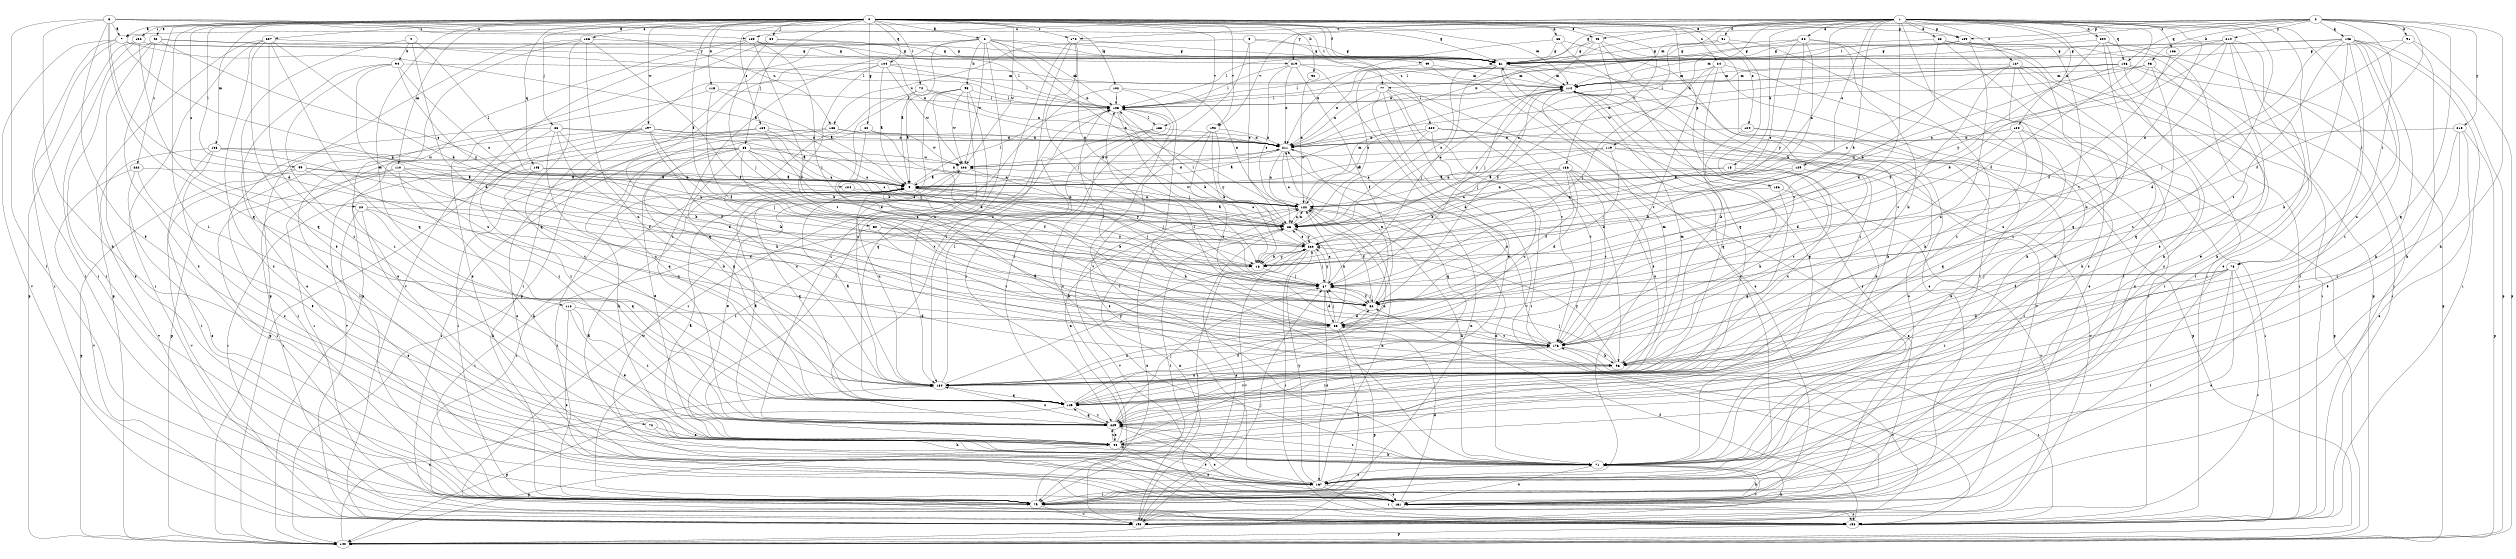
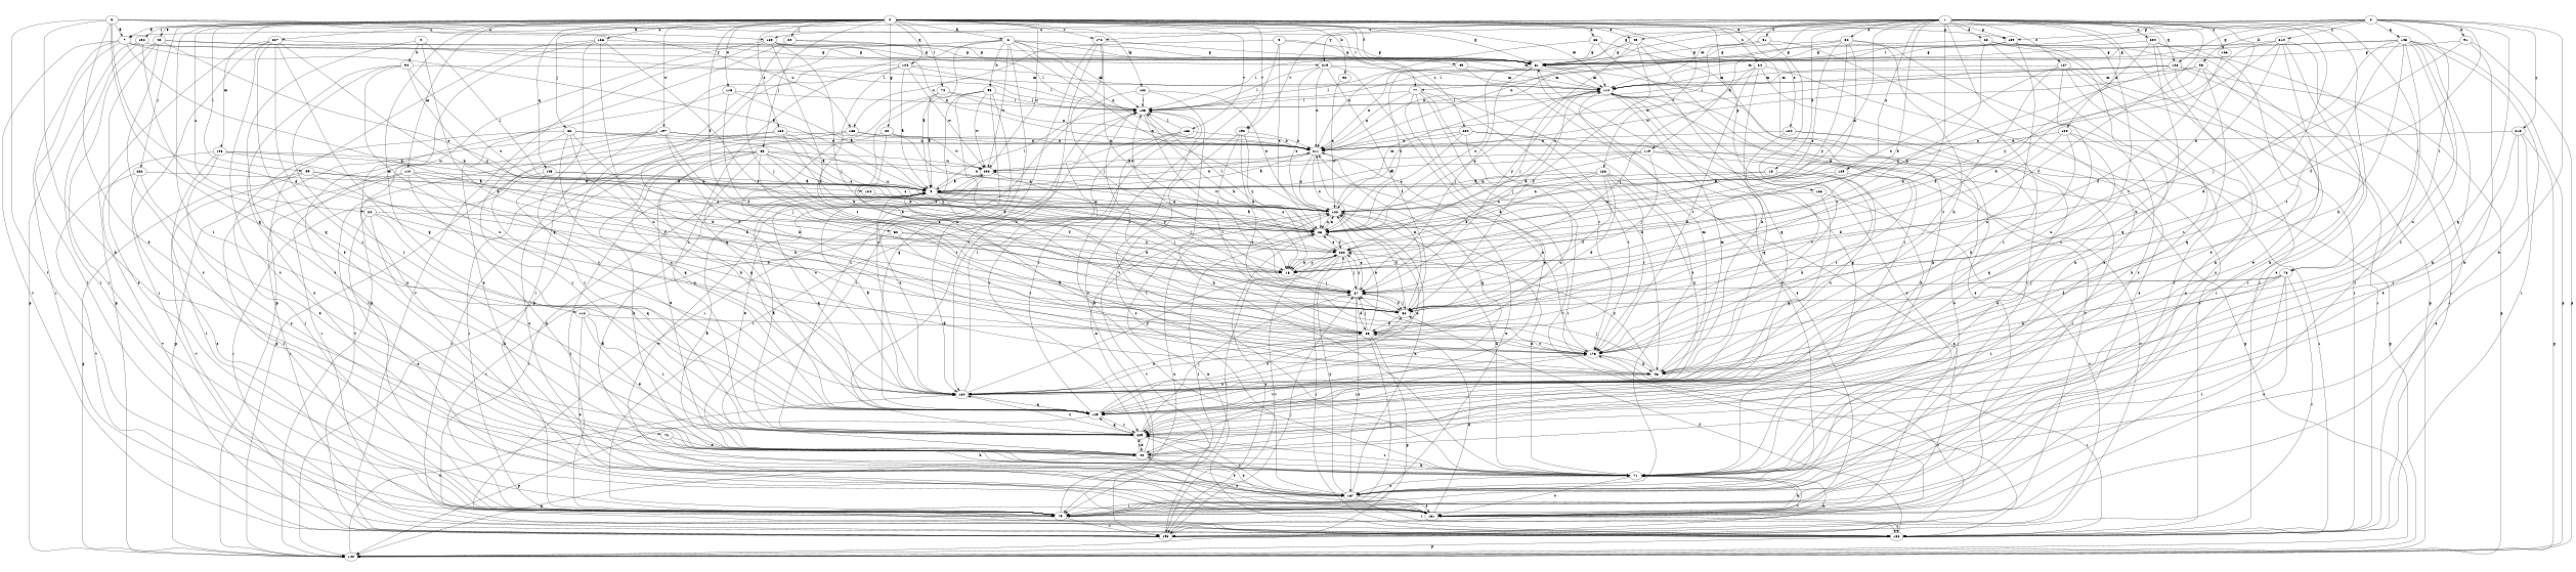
  strict digraph {
    0
    6
    7
    20
    24
    42
    43
    49
    50
    60
    61
    63
    72
    74
    84
    85
    86
    90
    99
    102
    108
    110
    112
    114
    115
    124
    126
    136
    139
    144
    145
    152
    164
    172
    186
    188
    192
    197
    202
    222
    224
    227
    122
    211
    229
    9
    95
    105
    140
    184
    18
    158
    219
    79
    193
    52
    131
    71
    149
    26
    176
    87
    96
    167
    220
    44
    35
    1
    15
    28
    32
    51
    76
    119
    120
    127
    129
    146
    166
    180
    204
    2
    77
    91
    93
    148
    214
    215
    3
    183
    4
    94
    104
    5
    0 -> 6 [label=a]
    0 -> 7 [label=a]
    0 -> 20 [label=c]
    0 -> 24 [label=c]
    0 -> 42 [label=e]
    0 -> 43 [label=e]
    0 -> 49 [label=f]
    0 -> 50 [label=f]
    0 -> 60 [label=g]
    0 -> 61 [label=g]
    0 -> 63 [label=h]
    0 -> 72 [label=i]
    0 -> 74 [label=i]
    0 -> 84 [label=j]
    0 -> 85 [label=j]
    0 -> 86 [label=j]
    0 -> 90 [label=k]
    0 -> 99 [label=l]
    0 -> 102 [label=l]
    0 -> 108 [label=m]
    0 -> 110 [label=m]
    0 -> 112 [label=m]
    0 -> 114 [label=m]
    0 -> 115 [label=n]
    0 -> 124 [label=o]
    0 -> 126 [label=o]
    0 -> 136 [label=p]
    0 -> 139 [label=p]
    0 -> 144 [label=q]
    0 -> 145 [label=q]
    0 -> 152 [label=r]
    0 -> 164 [label=s]
    0 -> 172 [label=t]
    0 -> 186 [label=v]
    0 -> 188 [label=v]
    0 -> 192 [label=v]
    0 -> 197 [label=w]
    0 -> 202 [label=w]
    0 -> 222 [label=z]
    0 -> 224 [label=z]
    0 -> 227 [label=z]
    6 -> 61 [label=g]
    6 -> 114 [label=m]
    6 -> 202 [label=w]
    6 -> 122 [label=n]
    6 -> 211 [label=x]
    6 -> 229 [label=z]
    6 -> 9 [label=a]
    6 -> 95 [label=k]
    6 -> 105 [label=l]
    6 -> 140 [label=p]
    6 -> 184 [label=u]
    7 -> 9 [label=a]
    7 -> 18 [label=b]
    7 -> 158 [label=r]
    7 -> 219 [label=y]
    7 -> 79 [label=i]
    7 -> 193 [label=v]
    20 -> 52 [label=f]
    20 -> 131 [label=o]
    20 -> 71 [label=h]
    20 -> 149 [label=q]
    20 -> 26 [label=c]
    24 -> 114 [label=m]
    24 -> 158 [label=r]
    24 -> 131 [label=o]
    24 -> 176 [label=t]
    24 -> 87 [label=j]
    24 -> 96 [label=k]
    42 -> 61 [label=g]
    42 -> 105 [label=l]
    42 -> 79 [label=i]
    42 -> 131 [label=o]
    42 -> 26 [label=c]
    42 -> 167 [label=s]
    43 -> 61 [label=g]
    43 -> 229 [label=z]
    43 -> 105 [label=l]
    43 -> 79 [label=i]
    43 -> 52 [label=f]
    43 -> 87 [label=j]
    49 -> 114 [label=m]
    49 -> 131 [label=o]
    49 -> 26 [label=c]
    50 -> 18 [label=b]
    50 -> 79 [label=i]
    50 -> 176 [label=t]
    50 -> 220 [label=y]
    60 -> 202 [label=w]
    60 -> 211 [label=x]
    60 -> 18 [label=b]
    60 -> 149 [label=q]
    61 -> 114 [label=m]
    61 -> 211 [label=x]
    61 -> 105 [label=l]
    61 -> 131 [label=o]
    61 -> 26 [label=c]
    61 -> 87 [label=j]
    61 -> 167 [label=s]
    63 -> 61 [label=g]
    63 -> 211 [label=x]
    63 -> 71 [label=h]
    63 -> 149 [label=q]
    72 -> 71 [label=h]
    72 -> 44 [label=e]
    74 -> 211 [label=x]
    74 -> 105 [label=l]
    74 -> 96 [label=k]
    74 -> 35 [label=d]
    84 -> 61 [label=g]
    84 -> 105 [label=l]
    84 -> 131 [label=o]
    84 -> 87 [label=j]
    85 -> 202 [label=w]
    85 -> 122 [label=n]
    85 -> 184 [label=u]
    85 -> 158 [label=r]
    85 -> 79 [label=i]
    85 -> 52 [label=f]
    85 -> 71 [label=h]
    85 -> 26 [label=c]
    85 -> 176 [label=t]
    85 -> 220 [label=y]
    85 -> 44 [label=e]
    86 -> 211 [label=x]
    86 -> 229 [label=z]
    86 -> 9 [label=a]
    86 -> 184 [label=u]
    86 -> 79 [label=i]
    86 -> 96 [label=k]
    86 -> 35 [label=d]
    90 -> 122 [label=n]
    99 -> 9 [label=a]
    99 -> 140 [label=p]
    99 -> 193 [label=v]
    99 -> 26 [label=c]
    99 -> 176 [label=t]
    102 -> 122 [label=n]
    102 -> 105 [label=l]
    102 -> 158 [label=r]
    102 -> 71 [label=h]
    108 -> 202 [label=w]
    108 -> 122 [label=n]
    108 -> 79 [label=i]
    108 -> 193 [label=v]
    108 -> 52 [label=f]
    108 -> 167 [label=s]
    110 -> 9 [label=a]
    110 -> 18 [label=b]
    110 -> 158 [label=r]
    110 -> 79 [label=i]
    110 -> 71 [label=h]
    110 -> 96 [label=k]
    112 -> 229 [label=z]
    112 -> 131 [label=o]
    112 -> 44 [label=e]
    112 -> 35 [label=d]
    114 -> 105 [label=l]
    114 -> 193 [label=v]
    114 -> 131 [label=o]
    114 -> 71 [label=h]
    114 -> 149 [label=q]
    114 -> 26 [label=c]
    114 -> 87 [label=j]
    114 -> 167 [label=s]
    114 -> 220 [label=y]
    115 -> 9 [label=a]
    115 -> 105 [label=l]
    115 -> 79 [label=i]
    115 -> 52 [label=f]
    124 -> 211 [label=x]
    124 -> 79 [label=i]
    124 -> 71 [label=h]
    124 -> 176 [label=t]
    126 -> 61 [label=g]
    126 -> 140 [label=p]
    126 -> 184 [label=u]
    126 -> 52 [label=f]
    126 -> 131 [label=o]
    126 -> 149 [label=q]
    136 -> 122 [label=n]
    136 -> 193 [label=v]
    136 -> 149 [label=q]
    139 -> 61 [label=g]
    139 -> 229 [label=z]
    139 -> 105 [label=l]
    139 -> 140 [label=p]
    139 -> 184 [label=u]
    144 -> 114 [label=m]
    144 -> 202 [label=w]
    144 -> 9 [label=a]
    144 -> 105 [label=l]
    144 -> 79 [label=i]
    144 -> 149 [label=q]
    144 -> 176 [label=t]
    145 -> 9 [label=a]
    145 -> 184 [label=u]
    145 -> 158 [label=r]
    145 -> 26 [label=c]
    152 -> 61 [label=g]
    152 -> 140 [label=p]
    152 -> 79 [label=i]
    152 -> 149 [label=q]
    164 -> 211 [label=x]
    164 -> 140 [label=p]
    164 -> 18 [label=b]
    164 -> 193 [label=v]
    164 -> 26 [label=c]
    172 -> 61 [label=g]
    172 -> 229 [label=z]
    172 -> 184 [label=u]
    172 -> 18 [label=b]
    172 -> 87 [label=j]
    186 -> 9 [label=a]
    186 -> 184 [label=u]
    186 -> 18 [label=b]
    186 -> 52 [label=f]
    186 -> 131 [label=o]
    186 -> 26 [label=c]
    186 -> 176 [label=t]
    186 -> 35 [label=d]
    188 -> 211 [label=x]
    188 -> 229 [label=z]
-   105 -> 188 [label=l]
+   188 -> 105 [label=l]
    188 -> 79 [label=i]
    188 -> 71 [label=h]
    192 -> 211 [label=x]
    192 -> 18 [label=b]
    192 -> 176 [label=t]
    192 -> 167 [label=s]
    192 -> 220 [label=y]
    197 -> 211 [label=x]
    197 -> 229 [label=z]
    197 -> 140 [label=p]
    197 -> 158 [label=r]
    197 -> 52 [label=f]
    197 -> 26 [label=c]
    197 -> 87 [label=j]
    202 -> 9 [label=a]
    202 -> 184 [label=u]
    202 -> 87 [label=j]
    202 -> 44 [label=e]
    222 -> 9 [label=a]
    222 -> 193 [label=v]
    222 -> 131 [label=o]
    222 -> 44 [label=e]
    224 -> 122 [label=n]
    224 -> 211 [label=x]
    224 -> 140 [label=p]
    224 -> 184 [label=u]
    224 -> 26 [label=c]
    224 -> 176 [label=t]
    227 -> 61 [label=g]
    227 -> 229 [label=z]
    227 -> 140 [label=p]
    227 -> 18 [label=b]
    227 -> 158 [label=r]
    227 -> 149 [label=q]
    227 -> 167 [label=s]
    227 -> 44 [label=e]
    122 -> 114 [label=m]
    122 -> 202 [label=w]
    122 -> 193 [label=v]
    122 -> 52 [label=f]
    122 -> 71 [label=h]
    122 -> 26 [label=c]
    211 -> 202 [label=w]
    211 -> 122 [label=n]
    211 -> 9 [label=a]
    211 -> 149 [label=q]
    211 -> 26 [label=c]
    229 -> 9 [label=a]
    229 -> 184 [label=u]
    229 -> 131 [label=o]
    229 -> 149 [label=q]
    229 -> 176 [label=t]
    229 -> 87 [label=j]
    229 -> 44 [label=e]
    9 -> 122 [label=n]
    9 -> 211 [label=x]
    9 -> 105 [label=l]
    9 -> 158 [label=r]
    9 -> 79 [label=i]
    9 -> 149 [label=q]
    9 -> 26 [label=c]
    9 -> 176 [label=t]
    9 -> 87 [label=j]
    95 -> 202 [label=w]
    95 -> 229 [label=z]
    95 -> 9 [label=a]
    95 -> 105 [label=l]
    95 -> 184 [label=u]
    95 -> 149 [label=q]
    95 -> 35 [label=d]
    105 -> 18 [label=b]
    105 -> 87 [label=j]
    140 -> 184 [label=u]
    184 -> 114 [label=m]
    184 -> 9 [label=a]
    184 -> 105 [label=l]
    184 -> 149 [label=q]
    184 -> 220 [label=y]
    18 -> 87 [label=j]
    18 -> 220 [label=y]
    158 -> 122 [label=n]
    158 -> 140 [label=p]
    158 -> 52 [label=f]
    219 -> 114 [label=m]
    219 -> 211 [label=x]
    219 -> 105 [label=l]
    219 -> 52 [label=f]
    219 -> 26 [label=c]
    219 -> 44 [label=e]
    79 -> 211 [label=x]
    79 -> 193 [label=v]
    79 -> 26 [label=c]
    193 -> 71 [label=h]
    193 -> 26 [label=c]
    193 -> 176 [label=t]
    193 -> 87 [label=j]
    52 -> 211 [label=x]
    52 -> 87 [label=j]
    52 -> 35 [label=d]
    131 -> 202 [label=w]
    131 -> 158 [label=r]
    131 -> 71 [label=h]
    131 -> 35 [label=d]
    71 -> 122 [label=n]
    71 -> 229 [label=z]
    71 -> 9 [label=a]
    71 -> 105 [label=l]
    71 -> 193 [label=v]
    71 -> 131 [label=o]
    71 -> 167 [label=s]
    149 -> 122 [label=n]
    149 -> 229 [label=z]
    149 -> 105 [label=l]
    149 -> 140 [label=p]
    149 -> 52 [label=f]
    26 -> 122 [label=n]
    26 -> 9 [label=a]
    26 -> 105 [label=l]
    26 -> 79 [label=i]
    26 -> 220 [label=y]
    176 -> 211 [label=x]
    176 -> 229 [label=z]
    176 -> 105 [label=l]
    176 -> 158 [label=r]
    176 -> 96 [label=k]
    87 -> 52 [label=f]
    87 -> 26 [label=c]
    87 -> 167 [label=s]
    87 -> 220 [label=y]
    87 -> 35 [label=d]
    96 -> 114 [label=m]
    96 -> 9 [label=a]
    96 -> 184 [label=u]
    96 -> 87 [label=j]
    96 -> 220 [label=y]
    167 -> 122 [label=n]
    167 -> 229 [label=z]
    167 -> 9 [label=a]
    167 -> 158 [label=r]
    167 -> 79 [label=i]
    167 -> 131 [label=o]
    167 -> 220 [label=y]
    167 -> 44 [label=e]
    220 -> 18 [label=b]
    220 -> 158 [label=r]
    220 -> 79 [label=i]
    220 -> 193 [label=v]
    220 -> 26 [label=c]
    220 -> 87 [label=j]
    44 -> 61 [label=g]
    44 -> 122 [label=n]
    44 -> 229 [label=z]
    44 -> 105 [label=l]
    44 -> 140 [label=p]
    44 -> 131 [label=o]
    44 -> 71 [label=h]
    35 -> 122 [label=n]
    35 -> 105 [label=l]
    35 -> 140 [label=p]
    35 -> 184 [label=u]
    35 -> 79 [label=i]
    35 -> 176 [label=t]
    35 -> 87 [label=j]
    1 -> 7 [label=a]
    1 -> 43 [label=e]
    1 -> 114 [label=m]
    1 -> 139 [label=p]
    1 -> 172 [label=t]
    1 -> 192 [label=v]
    1 -> 122 [label=n]
    1 -> 211 [label=x]
    1 -> 229 [label=z]
    1 -> 18 [label=b]
    1 -> 158 [label=r]
    1 -> 52 [label=f]
    1 -> 131 [label=o]
    1 -> 176 [label=t]
    1 -> 167 [label=s]
    1 -> 35 [label=d]
    1 -> 15 [label=b]
    1 -> 28 [label=d]
    1 -> 32 [label=d]
    1 -> 51 [label=f]
    1 -> 76 [label=i]
    1 -> 119 [label=n]
    1 -> 120 [label=n]
    1 -> 127 [label=o]
    1 -> 129 [label=o]
    1 -> 146 [label=q]
    1 -> 166 [label=s]
    1 -> 180 [label=u]
    1 -> 204 [label=x]
    15 -> 122 [label=n]
    15 -> 9 [label=a]
    15 -> 184 [label=u]
    15 -> 96 [label=k]
    28 -> 61 [label=g]
    28 -> 18 [label=b]
    28 -> 158 [label=r]
    28 -> 79 [label=i]
    28 -> 71 [label=h]
    32 -> 61 [label=g]
    32 -> 211 [label=x]
    32 -> 18 [label=b]
    32 -> 26 [label=c]
    32 -> 96 [label=k]
    32 -> 167 [label=s]
    32 -> 220 [label=y]
    51 -> 61 [label=g]
    51 -> 229 [label=z]
    51 -> 26 [label=c]
    51 -> 176 [label=t]
    76 -> 229 [label=z]
    76 -> 79 [label=i]
    76 -> 193 [label=v]
    76 -> 52 [label=f]
    76 -> 131 [label=o]
    76 -> 87 [label=j]
    76 -> 96 [label=k]
    119 -> 202 [label=w]
    119 -> 122 [label=n]
    119 -> 9 [label=a]
    119 -> 158 [label=r]
    119 -> 193 [label=v]
    119 -> 87 [label=j]
    120 -> 211 [label=x]
    120 -> 140 [label=p]
    120 -> 149 [label=q]
    120 -> 96 [label=k]
    120 -> 35 [label=d]
    127 -> 114 [label=m]
    127 -> 184 [label=u]
    127 -> 158 [label=r]
    127 -> 131 [label=o]
    127 -> 71 [label=h]
    127 -> 26 [label=c]
    127 -> 176 [label=t]
    129 -> 9 [label=a]
    129 -> 18 [label=b]
    129 -> 176 [label=t]
    146 -> 114 [label=m]
    146 -> 211 [label=x]
    146 -> 105 [label=l]
    146 -> 140 [label=p]
    146 -> 158 [label=r]
    146 -> 79 [label=i]
    146 -> 220 [label=y]
    166 -> 52 [label=f]
    180 -> 61 [label=g]
    180 -> 211 [label=x]
    180 -> 140 [label=p]
    180 -> 193 [label=v]
    180 -> 52 [label=f]
    180 -> 87 [label=j]
    204 -> 61 [label=g]
    204 -> 158 [label=r]
    204 -> 52 [label=f]
    204 -> 71 [label=h]
    204 -> 149 [label=q]
    204 -> 167 [label=s]
    2 -> 61 [label=g]
    2 -> 139 [label=p]
    2 -> 219 [label=y]
    2 -> 52 [label=f]
    2 -> 71 [label=h]
    2 -> 149 [label=q]
    2 -> 76 [label=i]
    2 -> 146 [label=q]
    2 -> 77 [label=i]
    2 -> 91 [label=k]
    2 -> 93 [label=k]
    2 -> 148 [label=q]
    2 -> 214 [label=y]
    2 -> 215 [label=y]
    77 -> 211 [label=x]
    77 -> 105 [label=l]
    77 -> 158 [label=r]
    77 -> 193 [label=v]
    77 -> 176 [label=t]
    77 -> 96 [label=k]
    77 -> 35 [label=d]
    91 -> 61 [label=g]
    91 -> 140 [label=p]
    91 -> 71 [label=h]
    91 -> 87 [label=j]
    93 -> 114 [label=m]
    93 -> 202 [label=w]
    93 -> 18 [label=b]
    93 -> 149 [label=q]
    93 -> 44 [label=e]
    148 -> 61 [label=g]
    148 -> 114 [label=m]
    148 -> 229 [label=z]
    148 -> 140 [label=p]
    148 -> 184 [label=u]
    148 -> 158 [label=r]
    148 -> 79 [label=i]
    148 -> 71 [label=h]
    148 -> 176 [label=t]
    148 -> 96 [label=k]
    148 -> 35 [label=d]
    214 -> 61 [label=g]
    214 -> 79 [label=i]
    214 -> 71 [label=h]
    214 -> 26 [label=c]
    214 -> 96 [label=k]
    214 -> 220 [label=y]
    214 -> 44 [label=e]
    215 -> 211 [label=x]
    215 -> 229 [label=z]
    215 -> 140 [label=p]
    215 -> 131 [label=o]
    215 -> 44 [label=e]
    3 -> 7 [label=a]
    3 -> 79 [label=i]
    3 -> 71 [label=h]
    3 -> 149 [label=q]
    3 -> 44 [label=e]
    3 -> 35 [label=d]
    3 -> 180 [label=u]
    3 -> 77 [label=i]
    3 -> 183 [label=u]
    183 -> 122 [label=n]
    183 -> 211 [label=x]
    183 -> 131 [label=o]
    183 -> 149 [label=q]
    4 -> 167 [label=s]
    4 -> 35 [label=d]
    4 -> 94 [label=k]
    4 -> 104 [label=l]
    94 -> 114 [label=m]
    94 -> 229 [label=z]
    94 -> 184 [label=u]
    94 -> 131 [label=o]
    94 -> 26 [label=c]
    94 -> 220 [label=y]
    104 -> 122 [label=n]
    104 -> 220 [label=y]
    5 -> 61 [label=g]
    5 -> 193 [label=v]
    5 -> 26 [label=c]
    5 -> 167 [label=s]
    5 -> 183 [label=u]
  }
